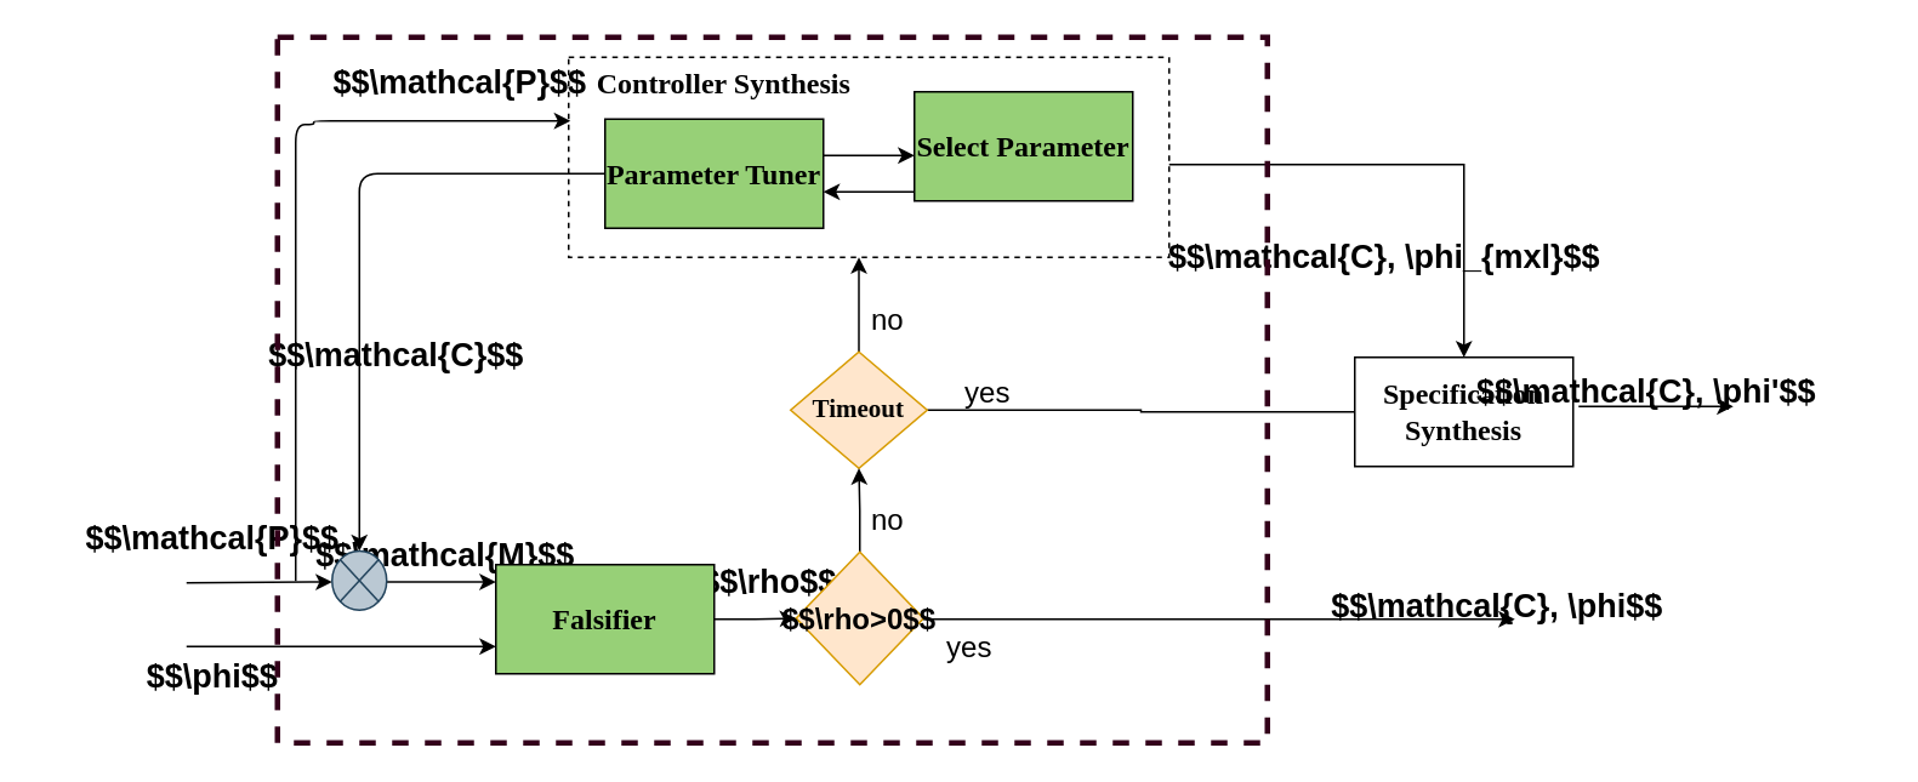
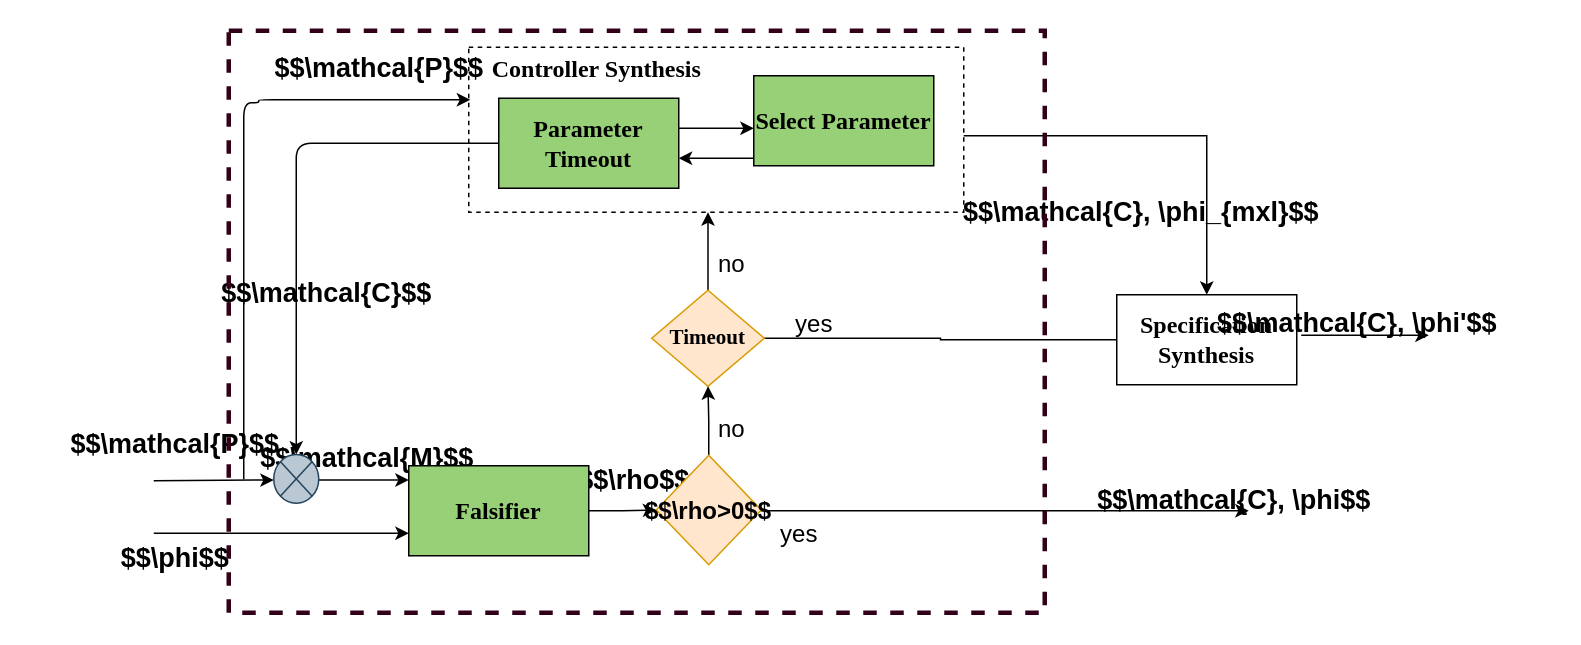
  <mxCell id="0" />
  <mxCell id="1" parent="0" />
  <mxCell id="2" value="" style="endArrow=classic;html=1;" parent="1" edge="1"><mxGeometry relative="1" as="geometry"><mxPoint x="202" y="319.5" as="sourcePoint" /><mxPoint x="272" y="319.5" as="targetPoint" /></mxGeometry></mxCell>
  <mxCell id="3" value="" style="endArrow=classic;html=1;" parent="1" edge="1"><mxGeometry relative="1" as="geometry"><mxPoint x="102" y="320" as="sourcePoint" /><mxPoint x="182" y="319.5" as="targetPoint" /></mxGeometry></mxCell>
  <mxCell id="4" value="" style="endArrow=classic;html=1;" parent="1" edge="1"><mxGeometry relative="1" as="geometry"><mxPoint x="102" y="355" as="sourcePoint" /><mxPoint x="272" y="355" as="targetPoint" /></mxGeometry></mxCell>
  <mxCell id="5" value="&lt;b&gt;&lt;font style=&quot;font-size: 18px&quot;&gt;$$\mathcal{C}$$&lt;/font&gt;&lt;/b&gt;" style="text;html=1;align=center;verticalAlign=middle;resizable=0;points=[];autosize=1;strokeColor=none;fillColor=none;" parent="1" vertex="1"><mxGeometry x="113" y="179" width="208" height="32" as="geometry" /></mxCell>
  <mxCell id="6" value="&lt;b&gt;&lt;font style=&quot;font-size: 18px&quot;&gt;$$\phi$$&lt;/font&gt;&lt;/b&gt;" style="text;html=1;align=center;verticalAlign=middle;resizable=0;points=[];autosize=1;strokeColor=none;fillColor=none;" parent="1" vertex="1"><mxGeometry x="60" y="356" width="112" height="32" as="geometry" /></mxCell>
  <mxCell id="7" value="&lt;b&gt;&lt;font style=&quot;font-size: 18px&quot;&gt;$$\mathcal{P}$$&lt;/font&gt;&lt;/b&gt;" style="text;html=1;align=center;verticalAlign=middle;resizable=0;points=[];autosize=1;strokeColor=none;fillColor=none;" parent="1" vertex="1"><mxGeometry x="20" y="279.5" width="192" height="32" as="geometry" /></mxCell>
  <mxCell id="8" value="&lt;font style=&quot;font-size: 18px&quot;&gt;&lt;b&gt;$$\rho$$&lt;/b&gt;&lt;/font&gt;" style="text;html=1;align=center;verticalAlign=middle;resizable=0;points=[];autosize=1;strokeColor=none;fillColor=none;" parent="1" vertex="1"><mxGeometry x="366" y="304" width="112" height="32" as="geometry" /></mxCell>
  <mxCell id="9" value="&lt;b&gt;&lt;font style=&quot;font-size: 18px&quot;&gt;$$\mathcal{M}$$&lt;/font&gt;&lt;/b&gt;" style="text;html=1;align=center;verticalAlign=middle;resizable=0;points=[];autosize=1;strokeColor=none;fillColor=none;" parent="1" vertex="1"><mxGeometry x="140" y="289" width="208" height="32" as="geometry" /></mxCell>
  <mxCell id="10" value="" style="edgeStyle=orthogonalEdgeStyle;rounded=0;orthogonalLoop=1;jettySize=auto;html=1;" parent="1" source="11" target="15" edge="1"><mxGeometry relative="1" as="geometry"><Array as="points"><mxPoint x="482" y="85" /><mxPoint x="482" y="85" /></Array></mxGeometry></mxCell>
- <mxCell id="11" value="&lt;font style=&quot;font-size: 16px&quot; face=&quot;Comic Sans MS&quot;&gt;&lt;b&gt;Parameter Tuner&lt;/b&gt;&lt;/font&gt;" style="rounded=0;whiteSpace=wrap;html=1;fillColor=#97D077;" parent="1" vertex="1"><mxGeometry x="332" y="65" width="120" height="60" as="geometry" /></mxCell>
+ <mxCell id="11" value="&lt;font style=&quot;font-size: 16px&quot; face=&quot;Comic Sans MS&quot;&gt;&lt;b&gt;Parameter Timeout&lt;/b&gt;&lt;/font&gt;" style="rounded=0;whiteSpace=wrap;html=1;fillColor=#97D077;" parent="1" vertex="1"><mxGeometry x="332" y="65" width="120" height="60" as="geometry" /></mxCell>
  <mxCell id="12" value="" style="edgeStyle=orthogonalEdgeStyle;rounded=0;orthogonalLoop=1;jettySize=auto;html=1;" parent="1" source="13" target="23" edge="1"><mxGeometry relative="1" as="geometry" /></mxCell>
  <mxCell id="13" value="&lt;font style=&quot;font-size: 16px&quot; face=&quot;Comic Sans MS&quot;&gt;&lt;b&gt;Falsifier&lt;/b&gt;&lt;/font&gt;" style="rounded=0;whiteSpace=wrap;html=1;fillColor=#97D077;" parent="1" vertex="1"><mxGeometry x="272" y="310" width="120" height="60" as="geometry" /></mxCell>
  <mxCell id="14" value="" style="edgeStyle=orthogonalEdgeStyle;rounded=0;orthogonalLoop=1;jettySize=auto;html=1;" parent="1" source="15" target="11" edge="1"><mxGeometry relative="1" as="geometry"><Array as="points"><mxPoint x="462" y="105" /><mxPoint x="462" y="105" /></Array></mxGeometry></mxCell>
  <mxCell id="15" value="&lt;font style=&quot;font-size: 16px&quot;&gt;&lt;b&gt;&lt;font style=&quot;font-size: 16px&quot; face=&quot;Comic Sans MS&quot;&gt;Select Parameter&lt;/font&gt;&lt;/b&gt;&lt;/font&gt;" style="rounded=0;whiteSpace=wrap;html=1;fillColor=#97D077;" parent="1" vertex="1"><mxGeometry x="502" y="50" width="120" height="60" as="geometry" /></mxCell>
  <mxCell id="16" value="" style="edgeStyle=segmentEdgeStyle;endArrow=classic;html=1;exitX=0;exitY=0.5;exitDx=0;exitDy=0;entryX=0.5;entryY=0;entryDx=0;entryDy=0;" parent="1" source="11" target="17" edge="1"><mxGeometry width="50" height="50" relative="1" as="geometry"><mxPoint x="327" y="135" as="sourcePoint" /><mxPoint x="202" y="265" as="targetPoint" /></mxGeometry></mxCell>
  <mxCell id="17" value="" style="shape=sumEllipse;perimeter=ellipsePerimeter;whiteSpace=wrap;html=1;backgroundOutline=1;strokeColor=#23445d;fillColor=#bac8d3;" parent="1" vertex="1"><mxGeometry x="182" y="302.5" width="30" height="32.5" as="geometry" /></mxCell>
  <mxCell id="18" value="" style="edgeStyle=orthogonalEdgeStyle;rounded=0;orthogonalLoop=1;jettySize=auto;html=1;" parent="1" source="20" target="26" edge="1"><mxGeometry relative="1" as="geometry"><Array as="points"><mxPoint x="472" y="165" /><mxPoint x="472" y="165" /></Array></mxGeometry></mxCell>
  <mxCell id="19" value="" style="edgeStyle=orthogonalEdgeStyle;rounded=0;orthogonalLoop=1;jettySize=auto;html=1;endArrow=none;" parent="1" source="20" target="24" edge="1"><mxGeometry relative="1" as="geometry" /></mxCell>
  <mxCell id="20" value="&lt;font style=&quot;font-size: 14px&quot; face=&quot;Comic Sans MS&quot;&gt;&lt;b&gt;Timeout&lt;/b&gt;&lt;/font&gt;" style="rhombus;whiteSpace=wrap;html=1;fillColor=#ffe6cc;strokeColor=#d79b00;" parent="1" vertex="1"><mxGeometry x="434" y="193" width="75" height="64" as="geometry" /></mxCell>
  <mxCell id="21" value="" style="edgeStyle=orthogonalEdgeStyle;rounded=0;orthogonalLoop=1;jettySize=auto;html=1;" parent="1" source="23" target="20" edge="1"><mxGeometry relative="1" as="geometry" /></mxCell>
  <mxCell id="22" value="" style="edgeStyle=orthogonalEdgeStyle;rounded=0;orthogonalLoop=1;jettySize=auto;html=1;" parent="1" source="23" edge="1"><mxGeometry relative="1" as="geometry"><mxPoint x="832" y="340" as="targetPoint" /><Array as="points"><mxPoint x="822" y="340" /></Array></mxGeometry></mxCell>
  <mxCell id="23" value="&lt;font style=&quot;font-size: 16px&quot;&gt;&lt;b&gt;$$\rho&amp;gt;0$$&lt;/b&gt;&lt;/font&gt;" style="rhombus;whiteSpace=wrap;html=1;fillColor=#ffe6cc;strokeColor=#d79b00;" parent="1" vertex="1"><mxGeometry x="437" y="303" width="70" height="73" as="geometry" /></mxCell>
  <mxCell id="24" value="&lt;font style=&quot;font-size: 16px&quot;&gt;&lt;b&gt;&lt;font style=&quot;font-size: 16px&quot; face=&quot;Comic Sans MS&quot;&gt;Specification Synthesis&lt;br&gt;&lt;/font&gt;&lt;/b&gt;&lt;/font&gt;" style="rounded=0;whiteSpace=wrap;html=1;fillColor=#FFFFFF;" parent="1" vertex="1"><mxGeometry x="744" y="196" width="120" height="60" as="geometry" /></mxCell>
  <mxCell id="25" style="edgeStyle=orthogonalEdgeStyle;rounded=0;orthogonalLoop=1;jettySize=auto;html=1;entryX=0.5;entryY=0;entryDx=0;entryDy=0;" parent="1" source="26" target="24" edge="1"><mxGeometry relative="1" as="geometry"><mxPoint x="672" y="185" as="targetPoint" /><Array as="points"><mxPoint x="804" y="90" /></Array></mxGeometry></mxCell>
  <mxCell id="26" value="" style="rounded=0;whiteSpace=wrap;html=1;fillColor=none;dashed=1;" parent="1" vertex="1"><mxGeometry x="312" y="31" width="330" height="110" as="geometry" /></mxCell>
  <mxCell id="27" value="&lt;font style=&quot;font-size: 16px&quot;&gt;&lt;b&gt;&lt;font style=&quot;font-size: 16px&quot; face=&quot;Comic Sans MS&quot;&gt;Controller Synthesis&lt;br&gt;&lt;/font&gt;&lt;/b&gt;&lt;/font&gt;" style="text;html=1;align=center;verticalAlign=middle;resizable=0;points=[];autosize=1;strokeColor=none;" parent="1" vertex="1"><mxGeometry x="312" y="35" width="170" height="20" as="geometry" /></mxCell>
  <mxCell id="28" value="&lt;font style=&quot;font-size: 16px&quot;&gt;no&lt;/font&gt;" style="text;html=1;align=center;verticalAlign=middle;resizable=0;points=[];autosize=1;strokeColor=none;" parent="1" vertex="1"><mxGeometry x="463" y="277" width="48" height="16" as="geometry" /></mxCell>
  <mxCell id="29" value="&lt;font style=&quot;font-size: 16px&quot;&gt;yes&lt;/font&gt;" style="text;html=1;align=center;verticalAlign=middle;resizable=0;points=[];autosize=1;strokeColor=none;" parent="1" vertex="1"><mxGeometry x="508" y="347" width="48" height="16" as="geometry" /></mxCell>
  <mxCell id="30" value="&lt;font style=&quot;font-size: 18px&quot;&gt;&lt;b&gt;$$\mathcal{P}$$&lt;/b&gt;&lt;/font&gt;" style="text;html=1;align=center;verticalAlign=middle;resizable=0;points=[];autosize=1;strokeColor=none;" parent="1" vertex="1"><mxGeometry x="156" y="29" width="192" height="32" as="geometry" /></mxCell>
  <mxCell id="31" value="&lt;font style=&quot;font-size: 18px&quot;&gt;&lt;b&gt;$$\mathcal{C}, \phi_{mxl}$$&lt;/b&gt;&lt;/font&gt;" style="text;html=1;align=center;verticalAlign=middle;resizable=0;points=[];autosize=1;strokeColor=none;" parent="1" vertex="1"><mxGeometry x="600" y="125" width="320" height="32" as="geometry" /></mxCell>
  <mxCell id="32" value="" style="rounded=0;whiteSpace=wrap;html=1;dashed=1;fillColor=none;strokeColor=#33001A;strokeWidth=3;perimeterSpacing=1;" parent="1" vertex="1"><mxGeometry y="20" width="544" height="388" as="geometry" x="152" /></mxCell>
  <mxCell id="33" value="" style="edgeStyle=segmentEdgeStyle;endArrow=classic;html=1;" parent="1" edge="1"><mxGeometry width="50" height="50" relative="1" as="geometry"><mxPoint x="867" y="223" as="sourcePoint" /><mxPoint x="952" y="223.5" as="targetPoint" /></mxGeometry></mxCell>
  <mxCell id="34" value="&lt;font style=&quot;font-size: 16px&quot;&gt;yes&lt;/font&gt;" style="text;html=1;align=center;verticalAlign=middle;resizable=0;points=[];autosize=1;strokeColor=none;" parent="1" vertex="1"><mxGeometry x="518" y="207" width="48" height="16" as="geometry" /></mxCell>
  <mxCell id="35" value="&lt;font style=&quot;font-size: 16px&quot;&gt;no&lt;/font&gt;" style="text;html=1;align=center;verticalAlign=middle;resizable=0;points=[];autosize=1;strokeColor=none;" parent="1" vertex="1"><mxGeometry x="463" y="167" width="48" height="16" as="geometry" /></mxCell>
  <mxCell id="36" value="" style="edgeStyle=segmentEdgeStyle;endArrow=classic;html=1;exitX=0.8;exitY=0.95;exitDx=0;exitDy=0;exitPerimeter=0;entryX=0.003;entryY=0.318;entryDx=0;entryDy=0;entryPerimeter=0;" parent="1" target="26" edge="1"><mxGeometry width="50" height="50" relative="1" as="geometry"><mxPoint x="162" y="319" as="sourcePoint" /><mxPoint x="302" y="67.5" as="targetPoint" /><Array as="points"><mxPoint x="162" y="68" /><mxPoint x="172" y="68" /><mxPoint x="172" y="66" /></Array></mxGeometry></mxCell>
  <mxCell id="37" value="&lt;font style=&quot;font-size: 18px&quot;&gt;&lt;b&gt;$$\mathcal{C}, \phi$$&lt;br&gt;&lt;/b&gt;&lt;/font&gt;" style="text;html=1;align=center;verticalAlign=middle;resizable=0;points=[];autosize=1;strokeColor=none;" parent="1" vertex="1"><mxGeometry x="694" y="316.5" width="256" height="32" as="geometry" /></mxCell>
  <mxCell id="38" value="&lt;font style=&quot;font-size: 18px&quot;&gt;&lt;b&gt;$$\mathcal{C}, \phi'$$&lt;br&gt;&lt;/b&gt;&lt;/font&gt;" style="text;html=1;align=center;verticalAlign=middle;resizable=0;points=[];autosize=1;strokeColor=none;" parent="1" vertex="1"><mxGeometry x="776" y="199" width="256" height="32" as="geometry" /></mxCell>
